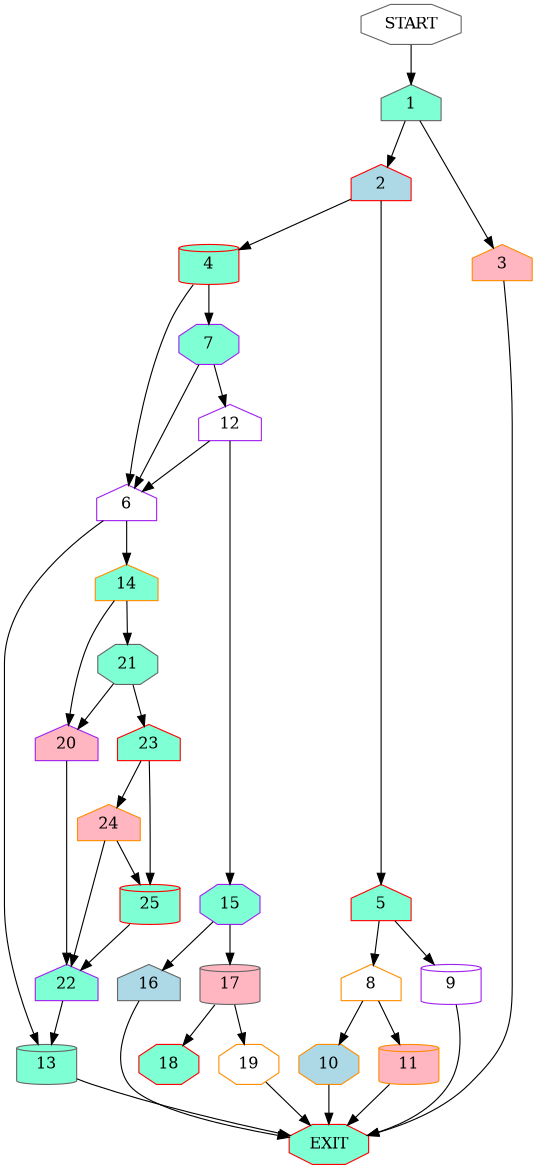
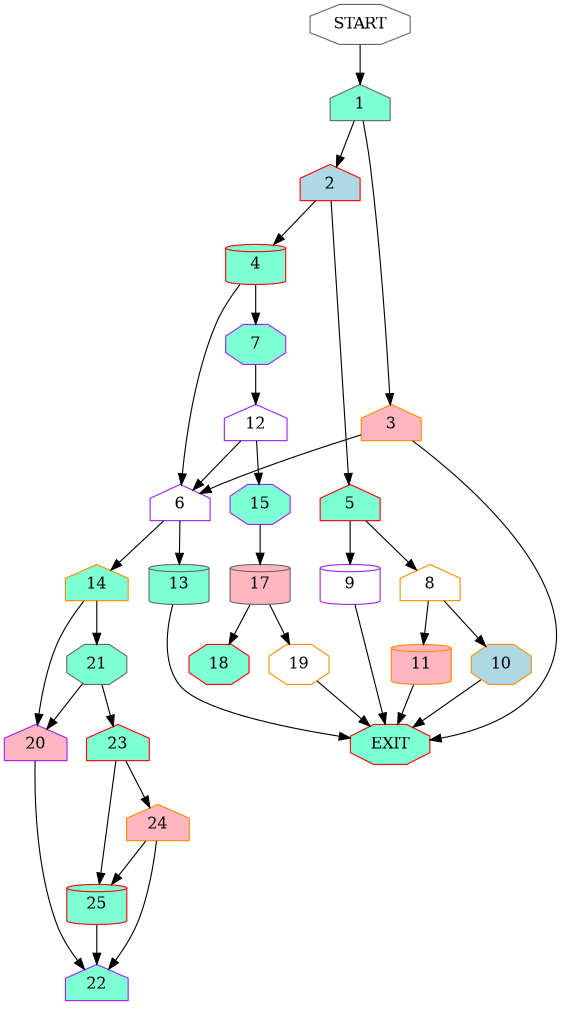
  digraph {
    node [color=red fillcolor=aquamarine shape=house style=filled]
    n1 [color=gray40 fillcolor=white label=START shape=octagon]
    1 [color=gray40]
    2 [fillcolor=lightblue]
    3 [color=darkorange fillcolor=lightpink]
    n5 [label=EXIT shape=octagon]
    4 [shape=cylinder]
    5
    6 [color=purple fillcolor=white]
    7 [color=purple shape=octagon]
    8 [color=darkorange fillcolor=white]
    9 [color=purple fillcolor=white shape=cylinder]
    13 [color=gray40 shape=cylinder]
    14 [color=darkorange]
    12 [color=purple fillcolor=white]
    10 [color=darkorange fillcolor=lightblue shape=octagon]
    11 [color=darkorange fillcolor=lightpink shape=cylinder]
    20 [color=purple fillcolor=lightpink]
    21 [color=gray40 shape=octagon]
    15 [color=purple shape=octagon]
-   16 [color=gray40 fillcolor=lightblue]
    17 [color=gray40 fillcolor=lightpink shape=cylinder]
    22 [color=purple]
    23
    18 [shape=octagon]
    19 [color=darkorange fillcolor=white shape=octagon]
    24 [color=darkorange fillcolor=lightpink]
    25 [shape=cylinder]
    n1 -> 1
    1 -> 2
    1 -> 3
    2 -> 4
    2 -> 5
    3 -> n5
    4 -> 6
    4 -> 7
    5 -> 8
    5 -> 9
    6 -> 13
    6 -> 14
-   7 -> 6
+   3 -> 6
    7 -> 12
    8 -> 10
    8 -> 11
    9 -> n5
    13 -> n5
    14 -> 20
    14 -> 21
    12 -> 6
    12 -> 15
    10 -> n5
    11 -> n5
    20 -> 22
    21 -> 20
    21 -> 23
-   15 -> 16
    15 -> 17
-   16 -> n5
    17 -> 18
    17 -> 19
-   22 -> 13
    23 -> 24
    23 -> 25
    19 -> n5
    24 -> 22
    24 -> 25
    25 -> 22
  }
